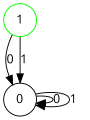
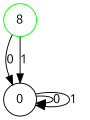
  digraph {
    fontname=Ubuntu
    node [shape=circle fontname=Ubuntu]
    edge [fontname=Ubuntu]
    0 [color=black]
-   1 [color=green]
+   1 [color=green label=8]
    0 -> 0 [label=0]
    0 -> 0 [label=1]
    1 -> 0 [label=0]
    1 -> 0 [label=1]
  }
